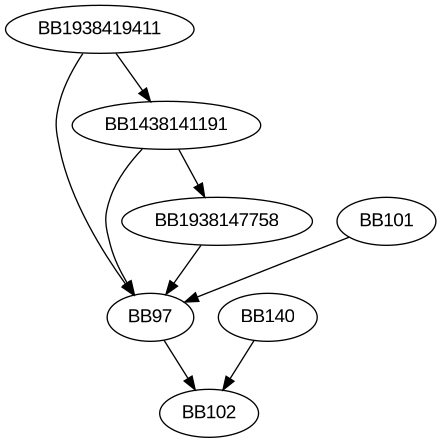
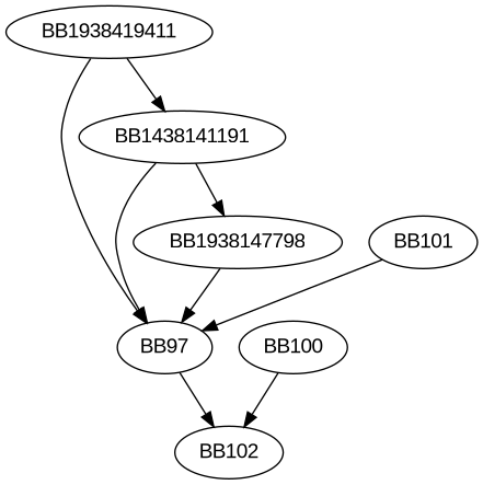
  digraph {
    fontname="Liberation Sans"
    node [fontname="Liberation Sans"]
    edge [fontname="Liberation Sans"]
    n1 [label=BB1938419411]
    n2 [label=BB97]
    n3 [label=BB1438141191]
    BB102
-   BB1938147758
-   BB100 [label=BB140]
+   BB1938147758 [label=BB1938147798]
+   BB100
    BB101
    n1 -> n2
    n1 -> n3
    n2 -> BB102
    n3 -> n2
    n3 -> BB1938147758
    BB1938147758 -> n2
    BB100 -> BB102
    BB101 -> n2
  }
